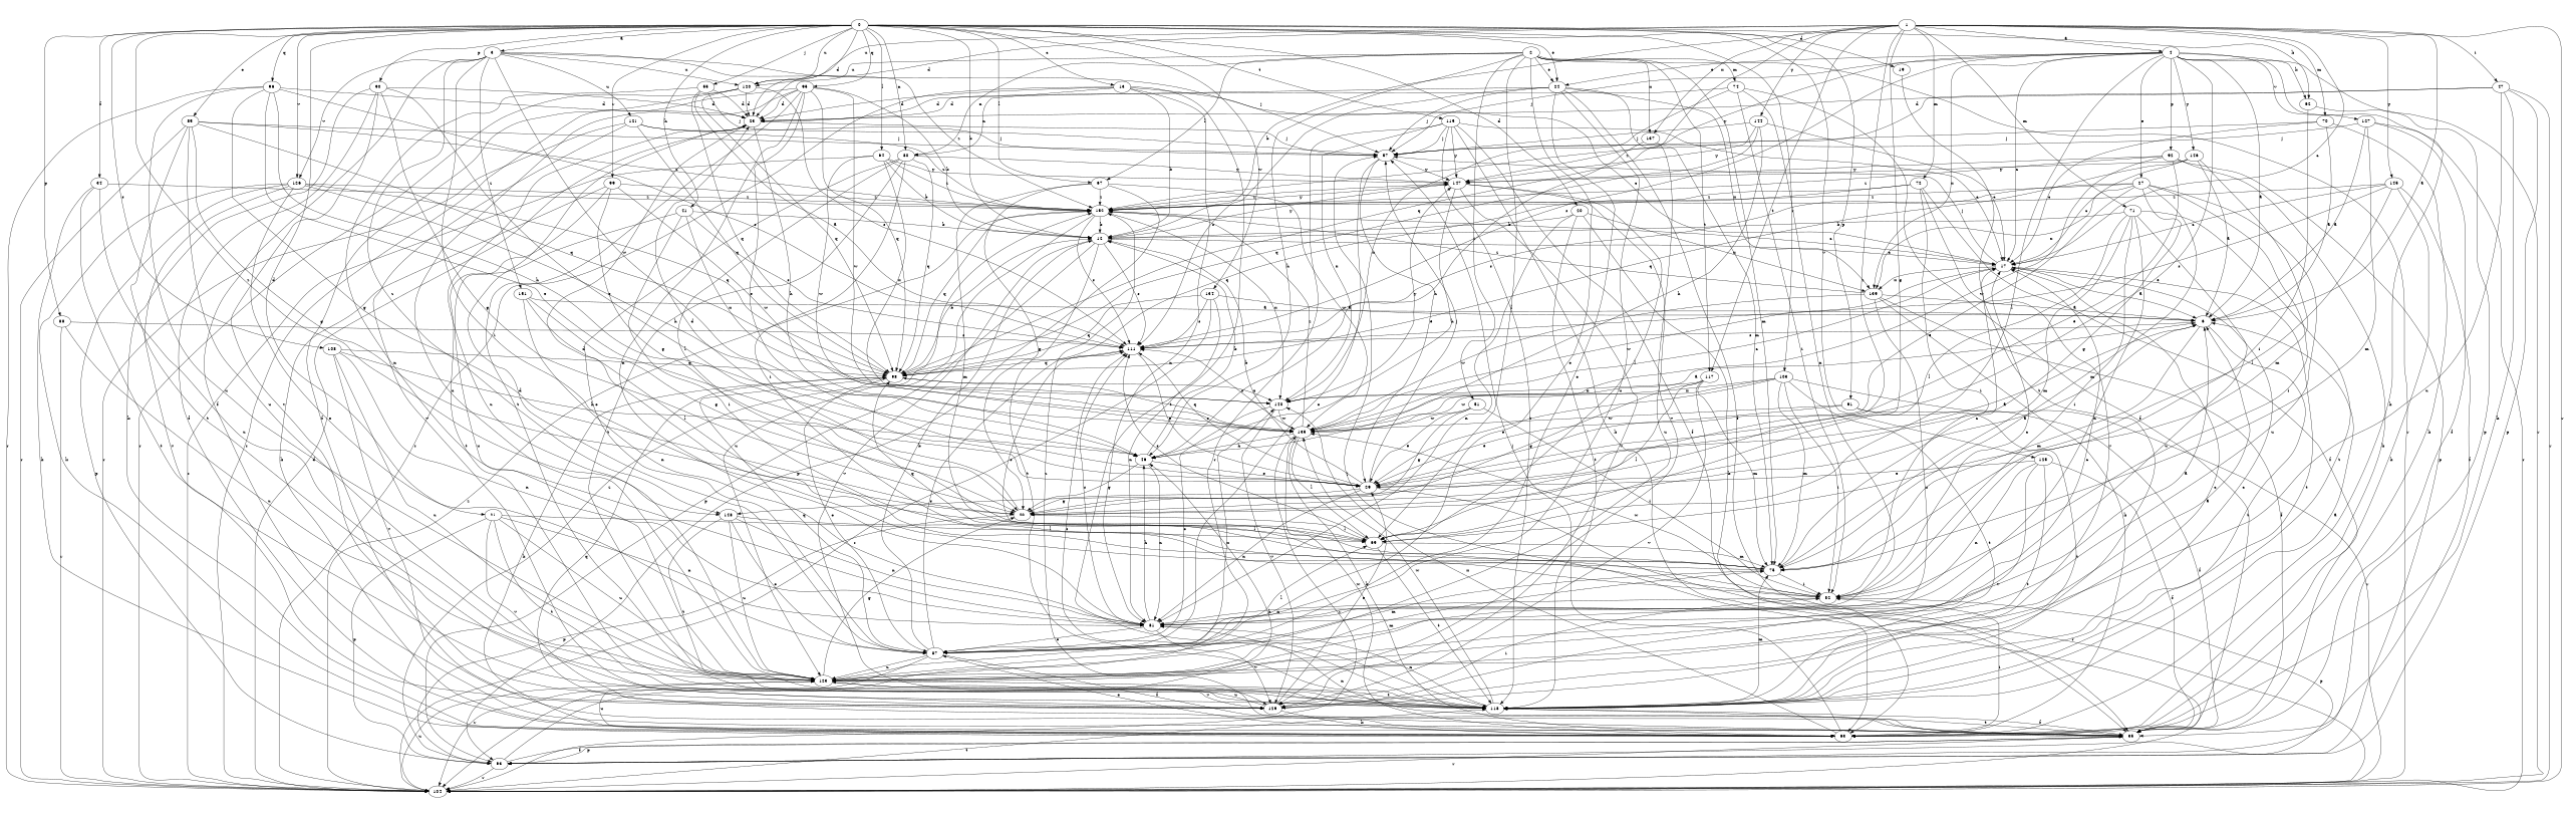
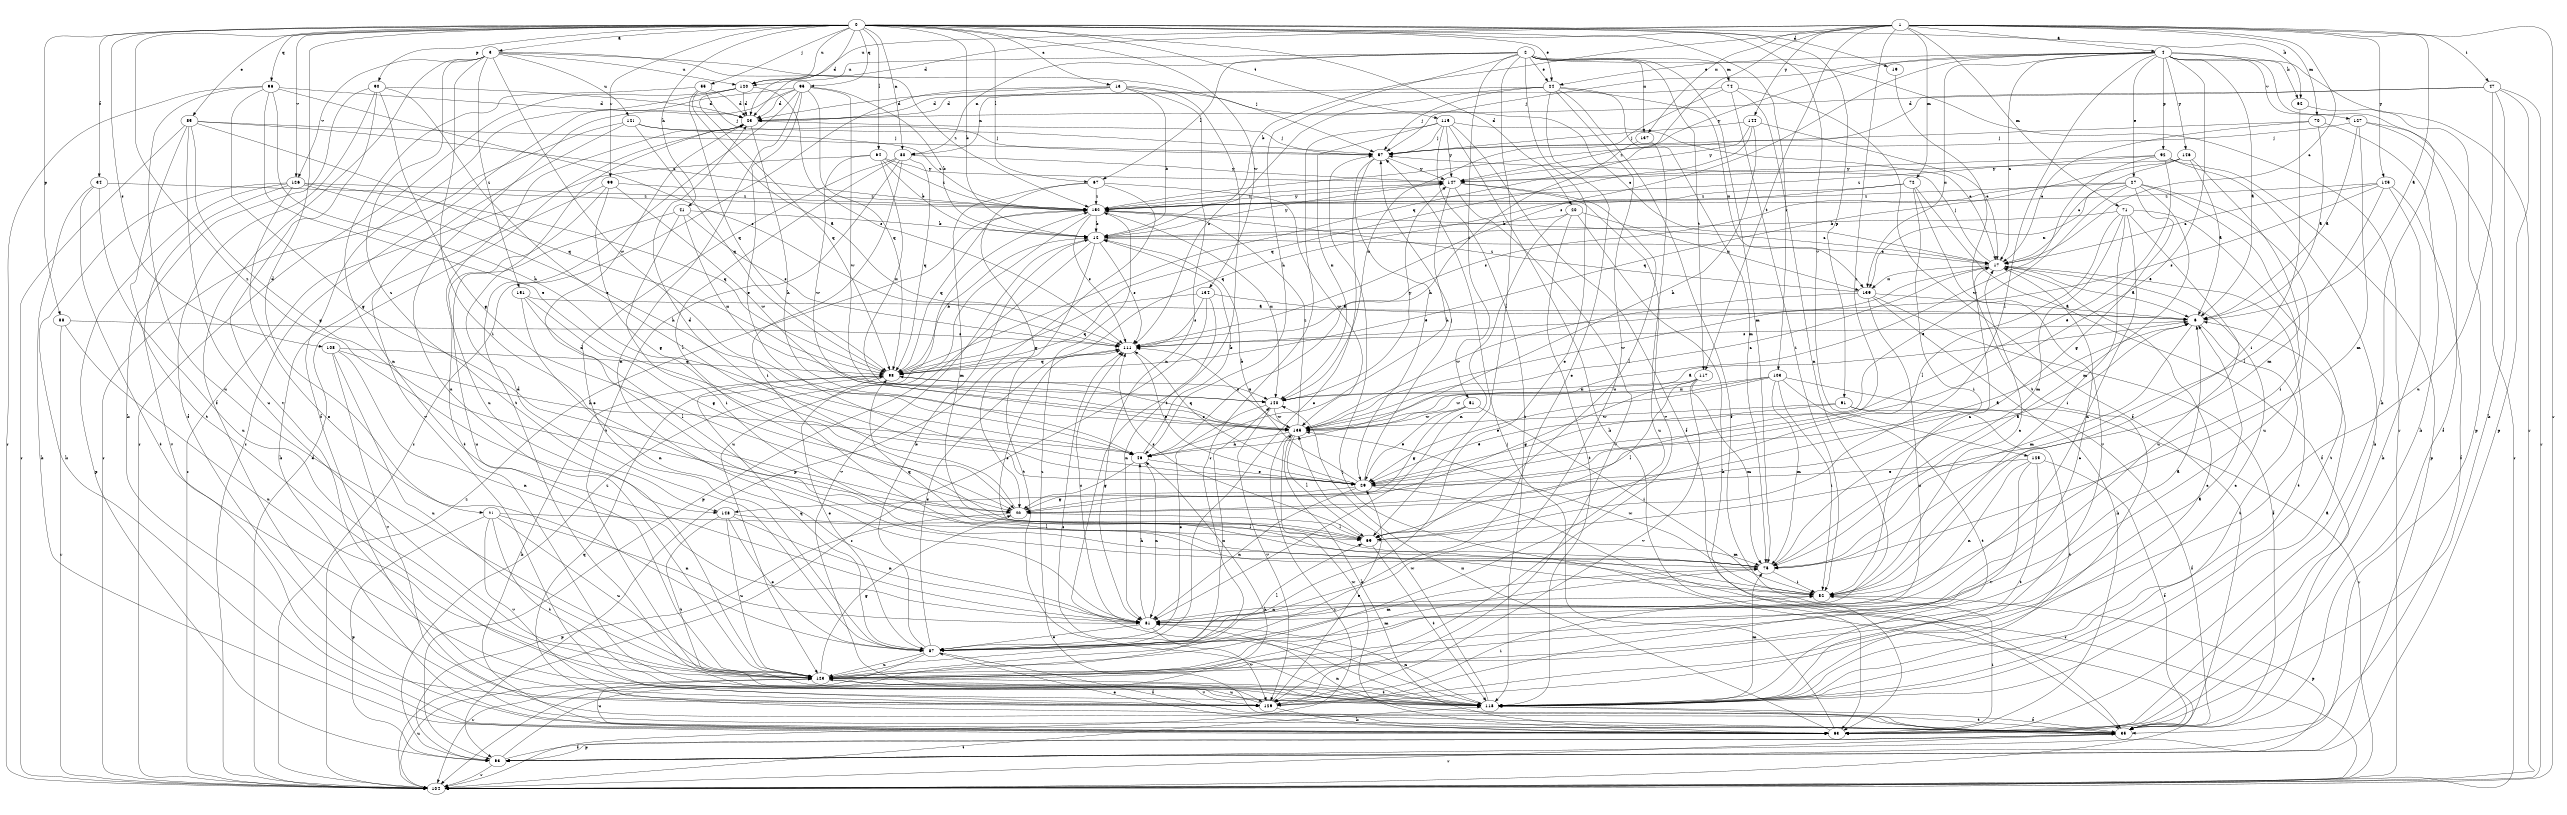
  strict digraph {
    0
    3
    12
    13
    19
    20
    21
    23
    24
    34
    41
    55
    62
    64
    67
    80
    85
    88
    90
    91
    95
    96
    99
    103
    108
    115
    120
    125
    126
    134
    148
    35
    n33 [label=82]
    57
    121
    135
    151
    152
    17
    111
    147
    118
    93
    129
    104
    81
    63
    139
    69
    123
    46
    75
    87
    140
    98
    40
    29
    6
    1
    4
    47
    70
    71
    72
    117
    137
    144
    145
    27
    92
    127
    146
    2
    51
    74
    0 -> 3 [label=a]
    0 -> 12 [label=b]
    0 -> 13 [label=c]
    0 -> 19 [label=d]
    0 -> 20 [label=d]
    0 -> 21 [label=d]
    0 -> 23 [label=d]
    0 -> 24 [label=e]
    0 -> 34 [label=f]
    0 -> 41 [label=h]
    0 -> 55 [label=j]
    0 -> 62 [label=k]
    0 -> 64 [label=l]
    0 -> 67 [label=l]
    0 -> 80 [label=n]
    0 -> 85 [label=o]
    0 -> 88 [label=p]
    0 -> 90 [label=p]
    0 -> 91 [label=p]
    0 -> 95 [label=q]
    0 -> 96 [label=q]
    0 -> 99 [label=r]
    0 -> 103 [label=r]
    0 -> 108 [label=s]
    0 -> 115 [label=t]
    0 -> 120 [label=u]
    0 -> 125 [label=v]
    0 -> 126 [label=v]
    0 -> 134 [label=w]
    0 -> 148 [label=z]
    3 -> 120 [label=u]
    3 -> 126 [label=v]
    3 -> 148 [label=z]
    3 -> 35 [label=f]
    3 -> n33 [label=i]
    3 -> 57 [label=j]
    3 -> 121 [label=u]
    3 -> 135 [label=w]
    3 -> 151 [label=z]
    3 -> 152 [label=z]
    12 -> 17 [label=c]
    12 -> 111 [label=s]
    12 -> 147 [label=y]
    12 -> 118 [label=t]
    12 -> 93 [label=p]
    12 -> 129 [label=v]
    13 -> 12 [label=b]
    13 -> 23 [label=d]
    13 -> 80 [label=n]
    13 -> 17 [label=c]
    13 -> 118 [label=t]
    13 -> 104 [label=r]
    13 -> 81 [label=n]
    19 -> 118 [label=t]
    20 -> 12 [label=b]
    20 -> 118 [label=t]
    20 -> 81 [label=n]
    20 -> 63 [label=k]
    20 -> 139 [label=x]
    21 -> 118 [label=t]
    21 -> 93 [label=p]
    21 -> 129 [label=v]
    21 -> 81 [label=n]
    21 -> 69 [label=l]
    21 -> 123 [label=u]
    23 -> 57 [label=j]
    23 -> 123 [label=u]
    23 -> 46 [label=h]
    24 -> 23 [label=d]
    24 -> 35 [label=f]
    24 -> 57 [label=j]
    24 -> 111 [label=s]
    24 -> 139 [label=x]
    24 -> 123 [label=u]
    24 -> 75 [label=m]
    24 -> 87 [label=o]
    34 -> 152 [label=z]
    34 -> 118 [label=t]
    34 -> 63 [label=k]
    34 -> 123 [label=u]
    41 -> 12 [label=b]
    41 -> n33 [label=i]
    41 -> 111 [label=s]
    41 -> 123 [label=u]
    41 -> 140 [label=x]
    55 -> 23 [label=d]
    55 -> 57 [label=j]
    55 -> 111 [label=a]
    55 -> 81 [label=n]
    55 -> 98 [label=q]
    62 -> n33 [label=i]
    62 -> 93 [label=p]
    64 -> 12 [label=b]
    64 -> 135 [label=w]
    64 -> 152 [label=z]
    64 -> 147 [label=y]
    64 -> 104 [label=r]
    64 -> 140 [label=x]
    67 -> 135 [label=w]
    67 -> 152 [label=z]
    67 -> 93 [label=p]
    67 -> 75 [label=m]
    67 -> 40 [label=g]
    80 -> n33 [label=i]
    80 -> 147 [label=y]
    80 -> 118 [label=t]
    80 -> 69 [label=l]
    80 -> 87 [label=o]
    80 -> 98 [label=q]
    85 -> 57 [label=j]
    85 -> 152 [label=z]
    85 -> 118 [label=t]
    85 -> 104 [label=r]
    85 -> 123 [label=u]
    85 -> 98 [label=q]
    85 -> 40 [label=g]
    88 -> 111 [label=s]
    88 -> 104 [label=r]
    88 -> 123 [label=u]
    90 -> 23 [label=d]
    90 -> 35 [label=f]
    90 -> 129 [label=v]
    90 -> 63 [label=k]
    90 -> 40 [label=g]
    90 -> 29 [label=e]
    91 -> 35 [label=f]
    91 -> 135 [label=w]
    91 -> 118 [label=t]
    91 -> 29 [label=e]
    95 -> 12 [label=b]
    95 -> 23 [label=d]
    95 -> 135 [label=w]
    95 -> 118 [label=t]
    95 -> 104 [label=r]
    95 -> 81 [label=n]
    95 -> 123 [label=u]
    95 -> 98 [label=q]
    95 -> 29 [label=e]
    96 -> 23 [label=d]
    96 -> 111 [label=s]
    96 -> 104 [label=r]
    96 -> 123 [label=u]
    96 -> 46 [label=h]
    96 -> 40 [label=g]
    96 -> 29 [label=e]
    99 -> 135 [label=w]
    99 -> 152 [label=z]
    99 -> 118 [label=t]
    99 -> 63 [label=k]
    99 -> 40 [label=g]
    103 -> n33 [label=i]
    103 -> 135 [label=w]
    103 -> 118 [label=t]
    103 -> 104 [label=r]
    103 -> 75 [label=m]
    103 -> 140 [label=x]
    103 -> 29 [label=e]
    108 -> 129 [label=v]
    108 -> 81 [label=n]
    108 -> 123 [label=u]
    108 -> 46 [label=h]
    108 -> 98 [label=q]
    115 -> 35 [label=f]
    115 -> 57 [label=j]
    115 -> 17 [label=c]
    115 -> 147 [label=y]
    115 -> 118 [label=t]
    115 -> 104 [label=r]
    115 -> 63 [label=k]
    115 -> 140 [label=x]
    120 -> 23 [label=d]
    120 -> 35 [label=f]
    120 -> 111 [label=s]
    120 -> 104 [label=r]
    120 -> 98 [label=q]
    125 -> 35 [label=f]
    125 -> 118 [label=t]
    125 -> 129 [label=v]
    125 -> 81 [label=n]
    125 -> 29 [label=e]
    126 -> 152 [label=z]
    126 -> 93 [label=p]
    126 -> 129 [label=v]
    126 -> 63 [label=k]
    126 -> 46 [label=h]
    126 -> 87 [label=o]
    126 -> 98 [label=q]
    134 -> 111 [label=s]
    134 -> 104 [label=r]
    134 -> 81 [label=n]
    134 -> 98 [label=q]
    134 -> 6 [label=a]
    148 -> 118 [label=t]
    148 -> 81 [label=n]
    148 -> 69 [label=l]
    148 -> 123 [label=u]
    148 -> 87 [label=o]
    35 -> 152 [label=z]
    35 -> 118 [label=t]
    35 -> 93 [label=p]
    35 -> 104 [label=r]
    35 -> 81 [label=n]
    35 -> 98 [label=q]
    n33 -> 135 [label=w]
    n33 -> 17 [label=c]
    n33 -> 93 [label=p]
    n33 -> 81 [label=n]
    57 -> 147 [label=y]
    57 -> 87 [label=o]
    57 -> 29 [label=e]
    121 -> 57 [label=j]
    121 -> 152 [label=z]
    121 -> 129 [label=v]
    121 -> 104 [label=r]
    121 -> 98 [label=q]
    135 -> 152 [label=z]
    135 -> 17 [label=c]
    135 -> 111 [label=s]
    135 -> 104 [label=r]
    135 -> 63 [label=k]
    135 -> 69 [label=l]
    135 -> 46 [label=h]
    135 -> 98 [label=q]
    135 -> 6 [label=a]
    151 -> 81 [label=n]
    151 -> 69 [label=l]
    151 -> 40 [label=g]
    151 -> 6 [label=a]
    152 -> 12 [label=b]
    152 -> 17 [label=c]
    152 -> 111 [label=s]
    152 -> 147 [label=y]
    152 -> 123 [label=u]
    152 -> 140 [label=x]
    152 -> 98 [label=q]
    17 -> 57 [label=j]
    17 -> 135 [label=w]
    17 -> 118 [label=t]
    17 -> 139 [label=x]
    17 -> 6 [label=a]
    111 -> 98 [label=q]
    111 -> 29 [label=e]
    147 -> 152 [label=z]
    147 -> 129 [label=v]
    147 -> 69 [label=l]
    147 -> 123 [label=u]
    147 -> 46 [label=h]
    118 -> 35 [label=f]
    118 -> 135 [label=w]
    118 -> 17 [label=c]
    118 -> 111 [label=s]
    118 -> 81 [label=n]
    118 -> 75 [label=m]
    118 -> 6 [label=a]
    93 -> 35 [label=f]
    93 -> 152 [label=z]
    93 -> 104 [label=r]
    93 -> 46 [label=h]
    129 -> n33 [label=i]
    129 -> 17 [label=c]
    129 -> 63 [label=k]
    129 -> 123 [label=u]
    129 -> 29 [label=e]
    104 -> 23 [label=d]
    104 -> 57 [label=j]
    104 -> 152 [label=z]
    104 -> 118 [label=t]
    104 -> 123 [label=u]
    81 -> 111 [label=s]
    81 -> 129 [label=v]
    81 -> 46 [label=h]
    81 -> 87 [label=o]
    81 -> 6 [label=a]
    63 -> n33 [label=i]
    63 -> 57 [label=j]
    63 -> 135 [label=w]
    63 -> 123 [label=u]
    63 -> 87 [label=o]
    63 -> 140 [label=x]
    139 -> 35 [label=f]
    139 -> 135 [label=w]
    139 -> 152 [label=z]
    139 -> 63 [label=k]
    139 -> 123 [label=u]
    139 -> 6 [label=a]
    69 -> 111 [label=s]
    69 -> 118 [label=t]
    69 -> 75 [label=m]
    123 -> 118 [label=t]
    123 -> 129 [label=v]
    123 -> 75 [label=m]
    123 -> 140 [label=x]
    123 -> 40 [label=g]
    123 -> 6 [label=a]
    46 -> 12 [label=b]
    46 -> 81 [label=n]
    46 -> 40 [label=g]
    46 -> 29 [label=e]
    75 -> 23 [label=d]
    75 -> n33 [label=i]
    75 -> 17 [label=c]
    75 -> 111 [label=s]
    75 -> 98 [label=q]
    87 -> 12 [label=b]
    87 -> 23 [label=d]
    87 -> 35 [label=f]
    87 -> 17 [label=c]
    87 -> 111 [label=s]
    87 -> 104 [label=r]
    87 -> 69 [label=l]
    87 -> 123 [label=u]
    87 -> 75 [label=m]
    87 -> 98 [label=q]
    140 -> 135 [label=w]
    140 -> 147 [label=y]
    140 -> 129 [label=v]
    140 -> 87 [label=o]
    98 -> 12 [label=b]
    98 -> 63 [label=k]
    98 -> 87 [label=o]
    98 -> 140 [label=x]
    40 -> 23 [label=d]
    40 -> 93 [label=p]
    40 -> 69 [label=l]
    40 -> 6 [label=a]
    29 -> 12 [label=b]
    29 -> 57 [label=j]
    29 -> 111 [label=s]
    29 -> 104 [label=r]
    29 -> 81 [label=n]
    29 -> 40 [label=g]
    29 -> 6 [label=a]
    6 -> 111 [label=s]
    6 -> 118 [label=t]
    6 -> 75 [label=m]
    1 -> 12 [label=b]
    1 -> 23 [label=d]
    1 -> 120 [label=u]
    1 -> 148 [label=z]
    1 -> 17 [label=c]
    1 -> 104 [label=r]
    1 -> 98 [label=q]
-   1 -> 40 [label=g]
    1 -> 6 [label=a]
    1 -> 4 [label=a]
    1 -> 47 [label=i]
    1 -> 70 [label=m]
    1 -> 71 [label=m]
    1 -> 72 [label=m]
    1 -> 117 [label=t]
    1 -> 137 [label=x]
    1 -> 144 [label=y]
    1 -> 145 [label=y]
    4 -> 24 [label=e]
    4 -> 62 [label=k]
    4 -> 57 [label=j]
    4 -> 17 [label=c]
    4 -> 111 [label=s]
    4 -> 147 [label=y]
    4 -> 104 [label=r]
    4 -> 63 [label=k]
    4 -> 139 [label=x]
    4 -> 69 [label=l]
    4 -> 29 [label=e]
    4 -> 6 [label=a]
    4 -> 27 [label=e]
    4 -> 92 [label=p]
    4 -> 127 [label=v]
    4 -> 146 [label=y]
    47 -> 23 [label=d]
    47 -> 152 [label=z]
    47 -> 93 [label=p]
    47 -> 104 [label=r]
    47 -> 63 [label=k]
    47 -> 123 [label=u]
    70 -> 57 [label=j]
    70 -> 17 [label=c]
    70 -> 63 [label=k]
    70 -> 6 [label=a]
    71 -> 12 [label=b]
    71 -> n33 [label=i]
    71 -> 118 [label=t]
    71 -> 81 [label=n]
    71 -> 69 [label=l]
    71 -> 123 [label=u]
    71 -> 75 [label=m]
    72 -> 35 [label=f]
    72 -> n33 [label=i]
    72 -> 152 [label=z]
    72 -> 129 [label=v]
    72 -> 98 [label=q]
    117 -> 129 [label=v]
    117 -> 69 [label=l]
    117 -> 75 [label=m]
    117 -> 140 [label=x]
    117 -> 40 [label=g]
    137 -> 129 [label=v]
    137 -> 46 [label=h]
    144 -> 57 [label=j]
    144 -> 17 [label=c]
    144 -> 147 [label=y]
    144 -> 46 [label=h]
    144 -> 98 [label=q]
    145 -> 35 [label=f]
    145 -> 152 [label=z]
    145 -> 17 [label=c]
    145 -> 111 [label=s]
    145 -> 63 [label=k]
    145 -> 69 [label=l]
    27 -> n33 [label=i]
    27 -> 152 [label=z]
    27 -> 111 [label=s]
    27 -> 139 [label=x]
    27 -> 123 [label=u]
    27 -> 75 [label=m]
    27 -> 40 [label=g]
    27 -> 29 [label=e]
    92 -> 135 [label=w]
    92 -> 152 [label=z]
    92 -> 147 [label=y]
    92 -> 93 [label=p]
    92 -> 63 [label=k]
    92 -> 29 [label=e]
    127 -> 35 [label=f]
    127 -> 57 [label=j]
    127 -> 104 [label=r]
    127 -> 75 [label=m]
    127 -> 6 [label=a]
    146 -> 17 [label=c]
    146 -> 147 [label=y]
    146 -> 75 [label=m]
    146 -> 98 [label=q]
    146 -> 6 [label=a]
    2 -> 24 [label=e]
    2 -> 67 [label=l]
    2 -> 80 [label=n]
    2 -> 120 [label=u]
    2 -> 104 [label=r]
    2 -> 69 [label=l]
    2 -> 46 [label=h]
    2 -> 75 [label=m]
    2 -> 87 [label=o]
    2 -> 117 [label=t]
    2 -> 137 [label=x]
    2 -> 51 [label=i]
    2 -> 74 [label=m]
    51 -> n33 [label=i]
    51 -> 135 [label=w]
    51 -> 40 [label=g]
    51 -> 29 [label=e]
    74 -> 23 [label=d]
    74 -> 35 [label=f]
    74 -> n33 [label=i]
    74 -> 81 [label=n]
    74 -> 140 [label=x]
  }
